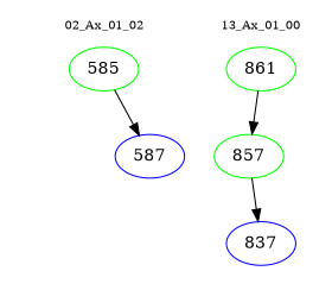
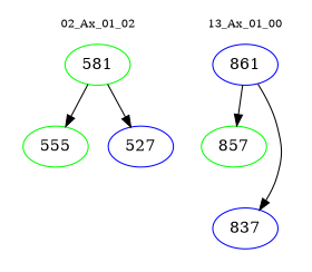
  digraph {
    node [color=green]
    edge [color=black]
-   n1 [label=585]
-   n3 [color=blue label=587]
-   n4 [label=861]
+   n1 [label=581]
+   n2 [label=555]
+   n3 [color=blue label=527]
+   n4 [color=blue label=861]
    n5 [label=857]
    n6 [color=blue label=837]
    subgraph cluster_1 {
      color=white
      fontsize=10
      label="02_Ax_01_02"
      n1
+     n2
      n3
    }
    subgraph cluster_2 {
      color=white
      fontsize=10
      label="13_Ax_01_00"
      n4
      n5
      n6
    }
+   n1 -> n2
    n1 -> n3
    n4 -> n5
-   n5 -> n6
+   n4 -> n6
  }
